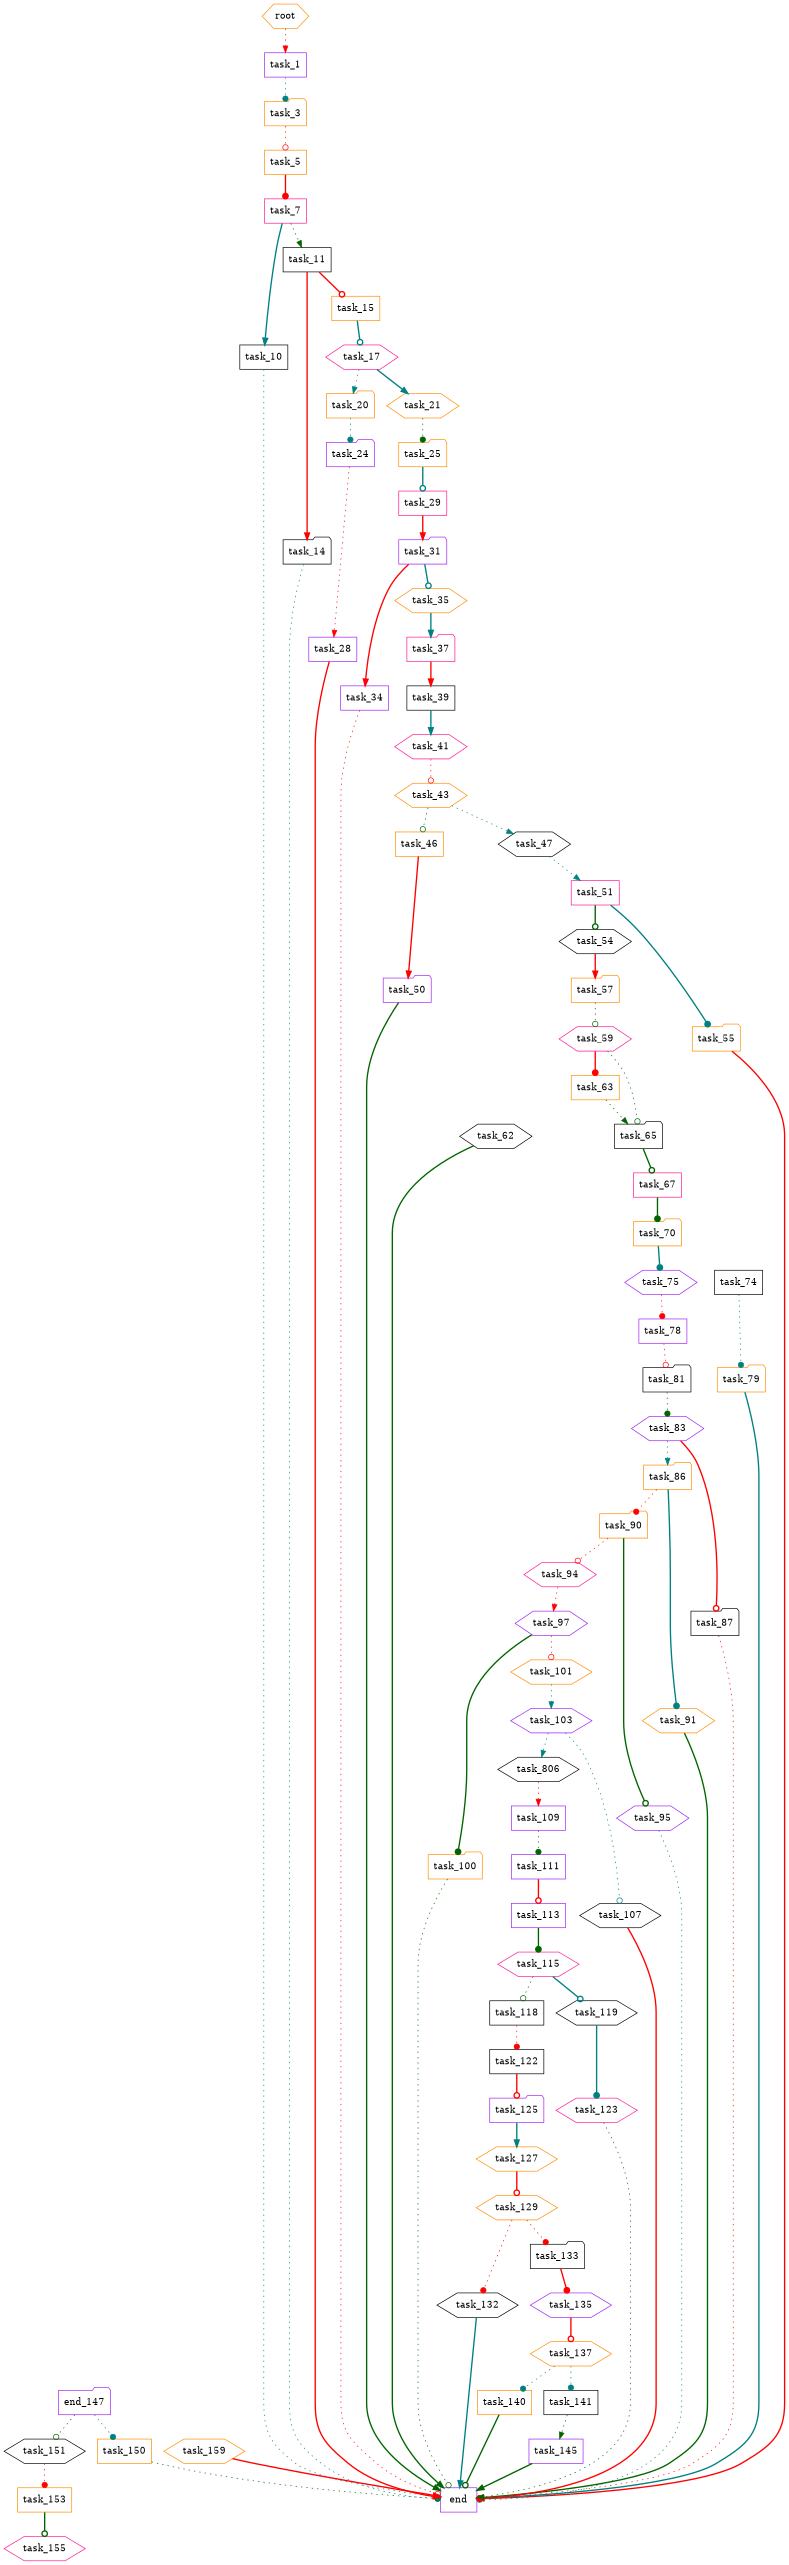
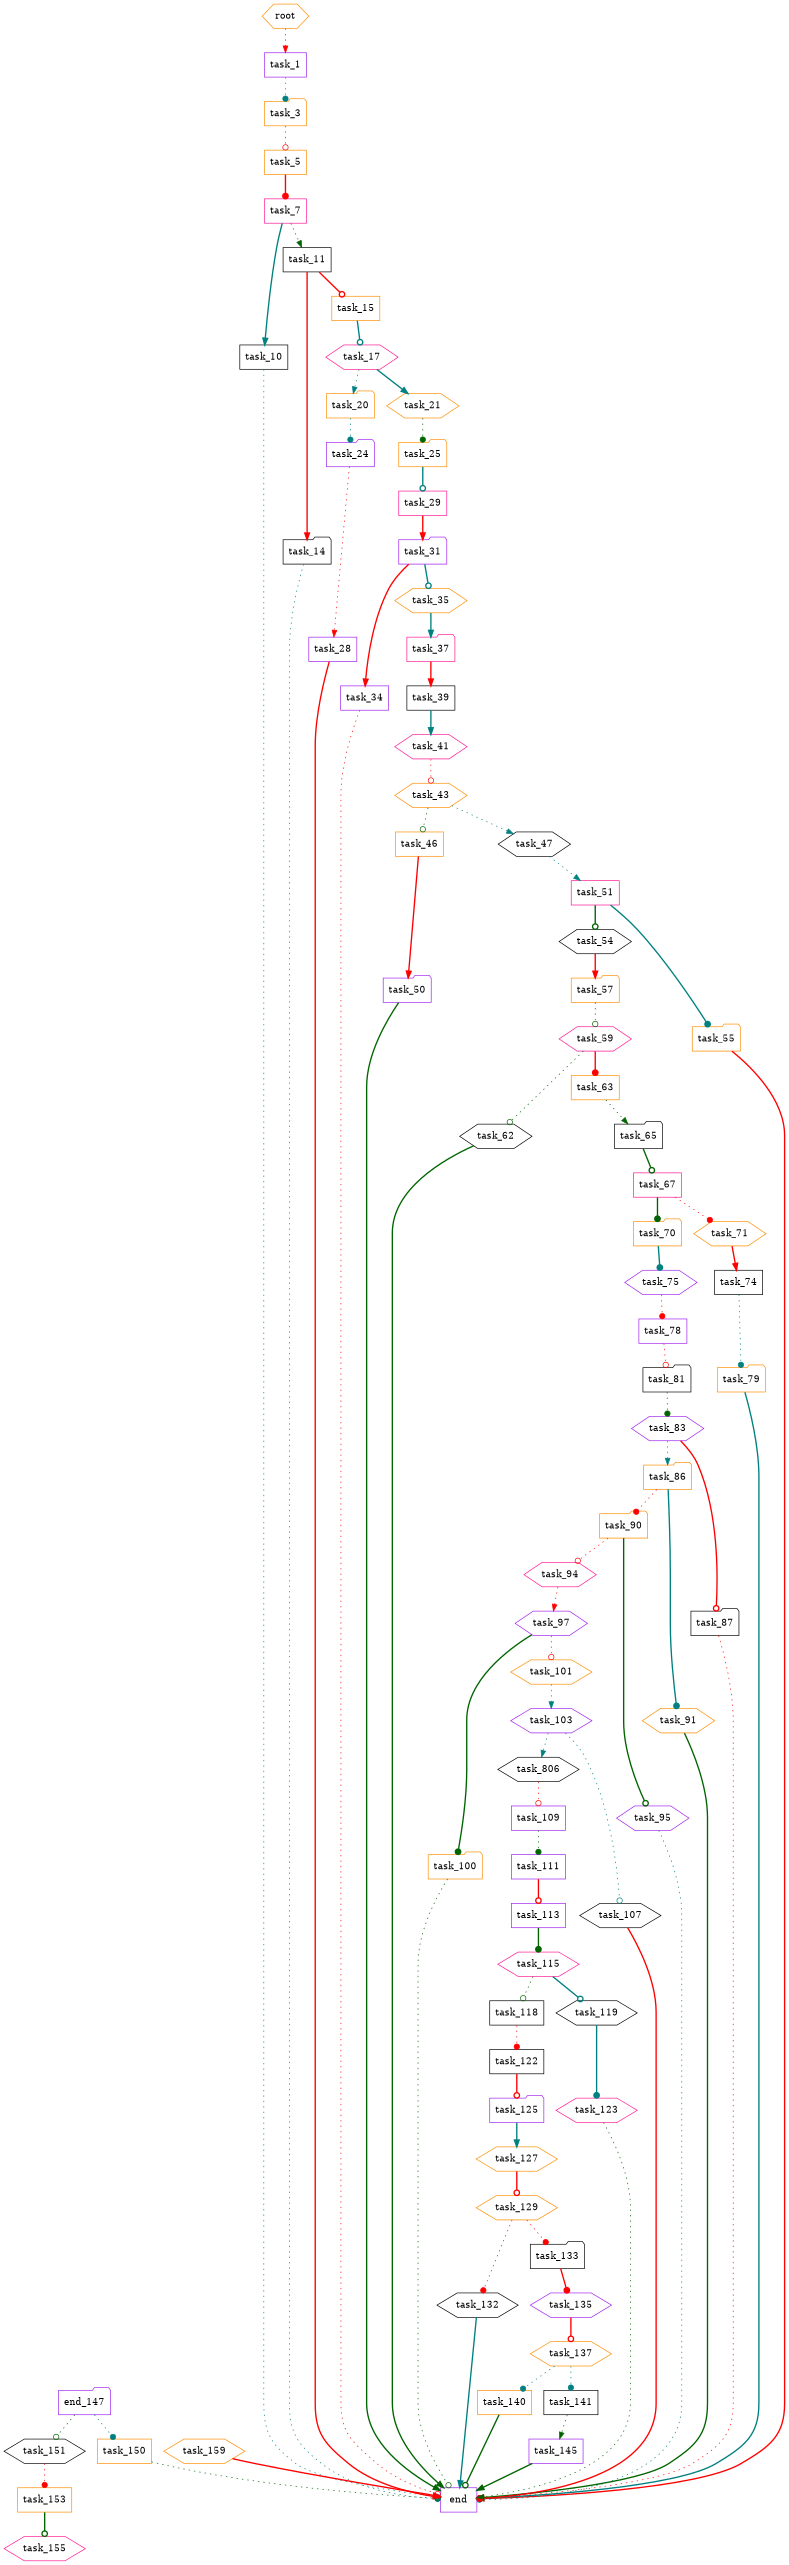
  digraph {
    node [color=darkorange shape=hexagon]
    edge [arrowhead=normal color=red style=dotted]
    task_1 [color=purple shape=box]
    root
    task_3 [shape=folder]
    task_5 [shape=box]
    task_7 [color=deeppink shape=box]
    task_10 [color=black shape=box]
    task_11 [color=black shape=box]
    end [color=purple shape=box]
    task_14 [color=black shape=folder]
    task_15 [shape=box]
    task_17 [color=deeppink]
    task_20 [shape=folder]
    task_21
    task_24 [color=purple shape=folder]
    task_25 [shape=folder]
    task_28 [color=purple shape=box]
    task_29 [color=deeppink shape=box]
    task_31 [color=purple shape=folder]
    task_34 [color=purple shape=box]
    task_35
    task_37 [color=deeppink shape=folder]
    task_39 [color=black shape=box]
    task_41 [color=deeppink]
    task_43
    task_46 [shape=box]
    task_47 [color=black]
    task_50 [color=purple shape=folder]
    task_51 [color=deeppink shape=box]
    task_54 [color=black]
    task_55 [shape=folder]
    task_57 [shape=folder]
    task_59 [color=deeppink]
    task_62 [color=black]
    task_63 [shape=box]
    task_65 [color=black shape=folder]
    task_67 [color=deeppink shape=box]
    task_70 [shape=folder]
+   task_71
    task_75 [color=purple]
    task_74 [color=black shape=box]
    task_78 [color=purple shape=box]
    task_79 [shape=folder]
    task_81 [color=black shape=folder]
    task_83 [color=purple]
    task_86 [shape=folder]
    task_87 [color=black shape=folder]
    task_90 [shape=folder]
    task_91
    task_94 [color=deeppink]
    task_95 [color=purple]
    task_97 [color=purple]
    task_100 [shape=folder]
    task_101
    task_103 [color=purple]
    n55 [color=black label=task_806]
    task_107 [color=black]
    task_109 [color=purple shape=box]
    task_111 [color=purple shape=box]
    task_113 [color=purple shape=box]
    task_115 [color=deeppink]
    task_118 [color=black shape=box]
    task_119 [color=black]
    task_122 [color=black shape=box]
    task_123 [color=deeppink]
    task_125 [color=purple shape=folder]
    task_127
    task_129
    task_132 [color=black]
    task_133 [color=black shape=folder]
    task_135 [color=purple]
    task_137
    task_140 [shape=box]
    task_141 [color=black shape=box]
    task_145 [color=purple shape=box]
    n75 [color=purple label=end_147 shape=folder]
    task_150 [shape=box]
    task_151 [color=black]
    task_153 [shape=box]
    task_155 [color=deeppink]
    task_159
    task_1 -> task_3 [arrowhead=dot color=teal]
    root -> task_1
    task_3 -> task_5 [arrowhead=odot]
    task_5 -> task_7 [arrowhead=dot style=bold]
    task_7 -> task_10 [color=teal style=bold]
    task_7 -> task_11 [color=darkgreen]
    task_10 -> end [arrowhead=odot color=teal]
    task_11 -> task_14 [style=bold]
    task_11 -> task_15 [arrowhead=odot style=bold]
    task_14 -> end [arrowhead=dot color=teal]
    task_15 -> task_17 [arrowhead=odot color=teal style=bold]
    task_17 -> task_20 [color=teal]
    task_17 -> task_21 [color=teal style=bold]
    task_20 -> task_24 [arrowhead=dot color=teal]
    task_21 -> task_25 [arrowhead=dot color=darkgreen]
    task_24 -> task_28
    task_25 -> task_29 [arrowhead=odot color=teal style=bold]
    task_28 -> end [style=bold]
    task_29 -> task_31 [style=bold]
    task_31 -> task_34 [style=bold]
    task_31 -> task_35 [arrowhead=odot color=teal style=bold]
    task_34 -> end [arrowhead=odot]
    task_35 -> task_37 [color=teal style=bold]
    task_37 -> task_39 [style=bold]
    task_39 -> task_41 [color=teal style=bold]
    task_41 -> task_43 [arrowhead=odot]
    task_43 -> task_46 [arrowhead=odot color=darkgreen]
    task_43 -> task_47 [color=teal]
    task_46 -> task_50 [style=bold]
    task_47 -> task_51 [color=teal]
    task_50 -> end [color=darkgreen style=bold]
    task_51 -> task_54 [arrowhead=odot color=darkgreen style=bold]
    task_51 -> task_55 [arrowhead=dot color=teal style=bold]
    task_54 -> task_57 [style=bold]
    task_55 -> end [style=bold]
    task_57 -> task_59 [arrowhead=odot color=darkgreen]
-   task_59 -> task_65 [arrowhead=odot color=darkgreen]
+   task_59 -> task_62 [arrowhead=odot color=darkgreen]
    task_59 -> task_63 [arrowhead=dot style=bold]
    task_62 -> end [color=darkgreen style=bold]
    task_63 -> task_65 [color=darkgreen]
    task_65 -> task_67 [arrowhead=odot color=darkgreen style=bold]
    task_67 -> task_70 [arrowhead=dot color=darkgreen style=bold]
+   task_67 -> task_71 [arrowhead=dot]
    task_70 -> task_75 [arrowhead=dot color=teal style=bold]
+   task_71 -> task_74 [style=bold]
    task_75 -> task_78 [arrowhead=dot]
    task_74 -> task_79 [arrowhead=dot color=teal]
    task_78 -> task_81 [arrowhead=odot]
    task_79 -> end [arrowhead=odot color=teal style=bold]
    task_81 -> task_83 [arrowhead=dot color=darkgreen]
    task_83 -> task_86 [color=teal]
    task_83 -> task_87 [arrowhead=odot style=bold]
    task_86 -> task_90 [arrowhead=dot]
    task_86 -> task_91 [arrowhead=dot color=teal style=bold]
    task_87 -> end [arrowhead=odot]
    task_90 -> task_94 [arrowhead=odot]
    task_90 -> task_95 [arrowhead=odot color=darkgreen style=bold]
    task_91 -> end [color=darkgreen style=bold]
    task_94 -> task_97
    task_95 -> end [arrowhead=dot color=teal]
    task_97 -> task_100 [arrowhead=dot color=darkgreen style=bold]
    task_97 -> task_101 [arrowhead=odot]
    task_100 -> end [arrowhead=odot color=darkgreen]
    task_101 -> task_103 [color=teal]
    task_103 -> n55 [color=teal]
    task_103 -> task_107 [arrowhead=odot color=teal]
-   n55 -> task_109
+   n55 -> task_109 [arrowhead=odot]
    task_107 -> end [arrowhead=dot style=bold]
    task_109 -> task_111 [arrowhead=dot color=darkgreen]
    task_111 -> task_113 [arrowhead=odot style=bold]
    task_113 -> task_115 [arrowhead=dot color=darkgreen style=bold]
    task_115 -> task_118 [arrowhead=odot color=darkgreen]
    task_115 -> task_119 [arrowhead=odot color=teal style=bold]
    task_118 -> task_122 [arrowhead=dot]
    task_119 -> task_123 [arrowhead=dot color=teal style=bold]
    task_122 -> task_125 [arrowhead=odot style=bold]
    task_123 -> end [color=darkgreen]
    task_125 -> task_127 [color=teal style=bold]
    task_127 -> task_129 [arrowhead=odot style=bold]
    task_129 -> task_132 [arrowhead=dot]
    task_129 -> task_133 [arrowhead=dot]
    task_132 -> end [color=teal style=bold]
    task_133 -> task_135 [arrowhead=dot style=bold]
    task_135 -> task_137 [arrowhead=odot style=bold]
    task_137 -> task_140 [arrowhead=dot color=teal]
    task_137 -> task_141 [arrowhead=dot color=teal]
    task_140 -> end [arrowhead=odot color=darkgreen style=bold]
    task_141 -> task_145 [color=darkgreen]
    task_145 -> end [color=darkgreen style=bold]
    n75 -> task_150 [arrowhead=dot color=teal]
    n75 -> task_151 [arrowhead=odot color=darkgreen]
    task_150 -> end [arrowhead=odot color=darkgreen]
    task_151 -> task_153 [arrowhead=dot]
    task_153 -> task_155 [arrowhead=odot color=darkgreen style=bold]
    task_159 -> end [style=bold]
  }
